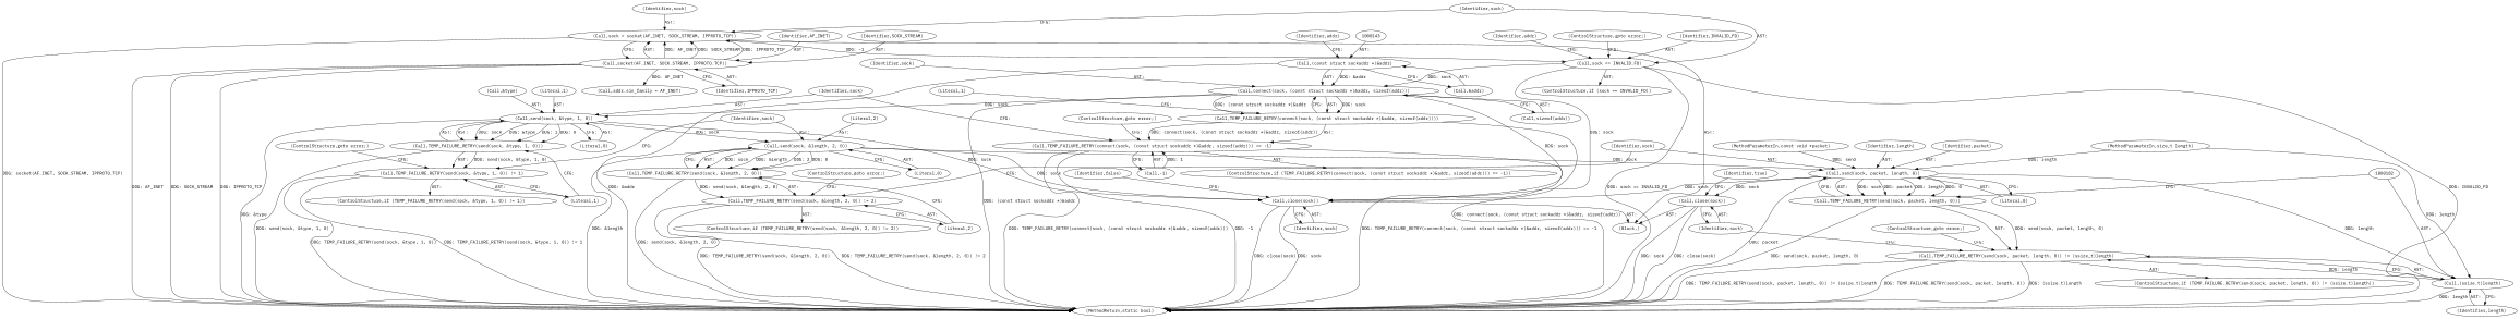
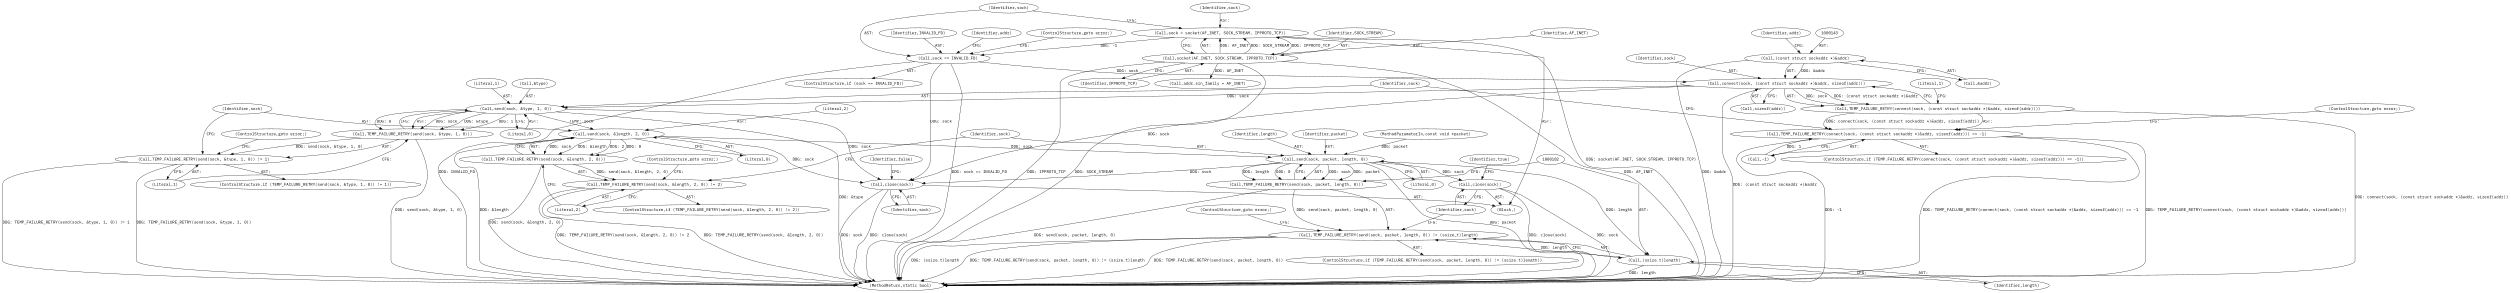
  digraph {
    fontname="IBM Plex Mono"
    node [fontname="IBM Plex Mono"]
    edge [fontname="IBM Plex Mono"]
    n1 [label="(Call,connect(sock, (const struct sockaddr *)&addr, sizeof(addr)))"]
    n2 [label="(Call,TEMP_FAILURE_RETRY(connect(sock, (const struct sockaddr *)&addr, sizeof(addr))))"]
    n3 [label="(Call,send(sock, &type, 1, 0))"]
    n4 [label="(Call,close(sock))"]
    n5 [label="(Call,sizeof(addr))"]
    n6 [label="(MethodReturn,static bool)"]
    n7 [label="(Call,TEMP_FAILURE_RETRY(connect(sock, (const struct sockaddr *)&addr, sizeof(addr))) == -1)"]
    n8 [label="(Call,TEMP_FAILURE_RETRY(send(sock, &type, 1, 0)))"]
    n9 [label="(Call,send(sock, &length, 2, 0))"]
    n10 [label="(Literal,0)"]
    n11 [label="(Block,)"]
    n12 [label="(Identifier,sock)"]
    n13 [label="(Call,sock == INVALID_FD)"]
    n14 [label="(ControlStructure,if (sock == INVALID_FD))"]
    n15 [label="(Identifier,INVALID_FD)"]
    n16 [label="(Call,sock = socket(AF_INET, SOCK_STREAM, IPPROTO_TCP))"]
    n17 [label="(Call,socket(AF_INET, SOCK_STREAM, IPPROTO_TCP))"]
    n18 [label="(Call,addr.sin_family = AF_INET)"]
    n19 [label="(Identifier,IPPROTO_TCP)"]
    n20 [label="(Call,(const struct sockaddr *)&addr)"]
    n21 [label="(Call,&addr)"]
    n22 [label="(Call,-1)"]
    n23 [label="(ControlStructure,if (TEMP_FAILURE_RETRY(connect(sock, (const struct sockaddr *)&addr, sizeof(addr))) == -1))"]
    n24 [label="(Call,TEMP_FAILURE_RETRY(send(sock, &type, 1, 0)) != 1)"]
    n25 [label="(Call,TEMP_FAILURE_RETRY(send(sock, &length, 2, 0)))"]
    n26 [label="(Call,send(sock, packet, length, 0))"]
    n27 [label="(Literal,0)"]
    n28 [label="(ControlStructure,if (TEMP_FAILURE_RETRY(send(sock, &type, 1, 0)) != 1))"]
    n29 [label="(Literal,1)"]
    n30 [label="(Call,TEMP_FAILURE_RETRY(send(sock, &length, 2, 0)) != 2)"]
    n31 [label="(Call,TEMP_FAILURE_RETRY(send(sock, packet, length, 0)))"]
    n32 [label="(Call,(ssize_t)length)"]
    n33 [label="(Call,close(sock))"]
    n34 [label="(Literal,0)"]
    n35 [label="(Literal,2)"]
    n36 [label="(ControlStructure,if (TEMP_FAILURE_RETRY(send(sock, &length, 2, 0)) != 2))"]
    n37 [label="(Call,TEMP_FAILURE_RETRY(send(sock, packet, length, 0)) != (ssize_t)length)"]
    n38 [label="(Identifier,length)"]
    n39 [label="(Identifier,sock)"]
    n40 [label="(ControlStructure,if (TEMP_FAILURE_RETRY(send(sock, packet, length, 0)) != (ssize_t)length))"]
    n41 [label="(Identifier,SOCK_STREAM)"]
    n42 [label="(Identifier,false)"]
    n43 [label="(Literal,1)"]
    n44 [label="(Identifier,AF_INET)"]
    n45 [label="(Identifier,sock)"]
    n46 [label="(Literal,2)"]
    n47 [label="(Identifier,length)"]
    n48 [label="(Identifier,addr)"]
    n49 [label="(Identifier,sock)"]
    n50 [label="(Identifier,packet)"]
    n51 [label="(ControlStructure,goto error;)"]
    n52 [label="(Identifier,sock)"]
    n53 [label="(Identifier,sock)"]
    n54 [label="(ControlStructure,goto error;)"]
    n55 [label="(ControlStructure,goto error;)"]
    n56 [label="(Identifier,sock)"]
    n57 [label="(Call,&type)"]
    n58 [label="(Identifier,sock)"]
    n59 [label="(Literal,1)"]
    n60 [label="(ControlStructure,goto error;)"]
-   n61 [label="(MethodParameterIn,size_t length)"]
    n62 [label="(Identifier,addr)"]
    n63 [label="(MethodParameterIn,const void *packet)"]
    n64 [label="(Identifier,true)"]
    n65 [label="(ControlStructure,goto error;)"]
    1000143
    1000182
    n1 -> n2 [label="AST: "]
    n1 -> n2 [label="DDG: sock"]
    n1 -> n2 [label="DDG: (const struct sockaddr *)&addr"]
    n1 -> n3 [label="DDG: sock"]
    n1 -> n4 [label="DDG: sock"]
    n1 -> n5 [label="CFG: "]
    n1 -> n6 [label="DDG: (const struct sockaddr *)&addr"]
    n2 -> n1 [label="CFG: "]
    n2 -> n6 [label="DDG: connect(sock, (const struct sockaddr *)&addr, sizeof(addr))"]
    n2 -> n7 [label="AST: "]
    n2 -> n7 [label="DDG: connect(sock, (const struct sockaddr *)&addr, sizeof(addr))"]
    n3 -> n4 [label="DDG: sock"]
    n3 -> n6 [label="DDG: &type"]
    n3 -> n8 [label="AST: "]
    n3 -> n8 [label="DDG: sock"]
    n3 -> n8 [label="DDG: &type"]
    n3 -> n8 [label="DDG: 1"]
    n3 -> n8 [label="DDG: 0"]
-   n3 -> n9 [label="DDG: sock"]
+   n3 -> n9 [label="TEMP: sock"]
    n3 -> n10 [label="CFG: "]
    n4 -> n6 [label="DDG: close(sock)"]
    n4 -> n6 [label="DDG: sock"]
    n4 -> n11 [label="AST: "]
    n4 -> n12 [label="CFG: "]
    n5 -> n1 [label="AST: "]
    n7 -> n6 [label="DDG: TEMP_FAILURE_RETRY(connect(sock, (const struct sockaddr *)&addr, sizeof(addr)))"]
    n7 -> n6 [label="DDG: -1"]
    n7 -> n6 [label="DDG: TEMP_FAILURE_RETRY(connect(sock, (const struct sockaddr *)&addr, sizeof(addr))) == -1"]
    n7 -> n22 [label="CFG: "]
    n7 -> n23 [label="AST: "]
-   n8 -> n3 [label="AST: "]
+   n8 -> n3 [label="CFG: "]
    n8 -> n6 [label="DDG: send(sock, &type, 1, 0)"]
    n8 -> n24 [label="AST: "]
    n8 -> n24 [label="DDG: send(sock, &type, 1, 0)"]
    n9 -> n4 [label="DDG: sock"]
    n9 -> n6 [label="DDG: &length"]
    n9 -> n25 [label="AST: "]
    n9 -> n25 [label="DDG: sock"]
    n9 -> n25 [label="DDG: &length"]
    n9 -> n25 [label="DDG: 2"]
    n9 -> n25 [label="DDG: 0"]
    n9 -> n26 [label="DDG: sock"]
    n9 -> n27 [label="CFG: "]
    n10 -> n3 [label="AST: "]
    n12 -> n4 [label="AST: "]
    n13 -> n1 [label="DDG: sock"]
    n13 -> n4 [label="DDG: sock"]
    n13 -> n6 [label="DDG: INVALID_FD"]
    n13 -> n6 [label="DDG: sock == INVALID_FD"]
    n13 -> n14 [label="AST: "]
    n15 -> n13 [label="AST: "]
    n16 -> n6 [label="DDG: socket(AF_INET, SOCK_STREAM, IPPROTO_TCP)"]
    n16 -> n11 [label="AST: "]
    n16 -> n13 [label="DDG: -1"]
    n16 -> n17 [label="CFG: "]
    n17 -> n6 [label="DDG: SOCK_STREAM"]
    n17 -> n6 [label="DDG: IPPROTO_TCP"]
    n17 -> n6 [label="DDG: AF_INET"]
    n17 -> n16 [label="AST: "]
    n17 -> n16 [label="DDG: AF_INET"]
    n17 -> n16 [label="DDG: SOCK_STREAM"]
    n17 -> n16 [label="DDG: IPPROTO_TCP"]
    n17 -> n18 [label="DDG: AF_INET"]
    n17 -> n19 [label="CFG: "]
    n19 -> n17 [label="AST: "]
    n20 -> n1 [label="AST: "]
    n20 -> n1 [label="DDG: &addr"]
    n20 -> n6 [label="DDG: &addr"]
    n20 -> n21 [label="CFG: "]
    n21 -> n20 [label="AST: "]
    n22 -> n7 [label="AST: "]
    n22 -> n7 [label="DDG: 1"]
    n24 -> n6 [label="DDG: TEMP_FAILURE_RETRY(send(sock, &type, 1, 0))"]
    n24 -> n6 [label="DDG: TEMP_FAILURE_RETRY(send(sock, &type, 1, 0)) != 1"]
    n24 -> n28 [label="AST: "]
    n24 -> n29 [label="CFG: "]
    n25 -> n6 [label="DDG: send(sock, &length, 2, 0)"]
    n25 -> n9 [label="CFG: "]
    n25 -> n30 [label="AST: "]
    n25 -> n30 [label="DDG: send(sock, &length, 2, 0)"]
    n26 -> n4 [label="DDG: sock"]
    n26 -> n6 [label="DDG: packet"]
    n26 -> n31 [label="AST: "]
    n26 -> n31 [label="DDG: sock"]
    n26 -> n31 [label="DDG: packet"]
    n26 -> n31 [label="DDG: length"]
    n26 -> n31 [label="DDG: 0"]
    n26 -> n32 [label="DDG: length"]
    n26 -> n33 [label="DDG: sock"]
    n26 -> n34 [label="CFG: "]
    n27 -> n9 [label="AST: "]
    n29 -> n8 [label="CFG: "]
    n29 -> n24 [label="AST: "]
    n30 -> n6 [label="DDG: TEMP_FAILURE_RETRY(send(sock, &length, 2, 0))"]
    n30 -> n6 [label="DDG: TEMP_FAILURE_RETRY(send(sock, &length, 2, 0)) != 2"]
    n30 -> n35 [label="CFG: "]
    n30 -> n36 [label="AST: "]
    n31 -> n6 [label="DDG: send(sock, packet, length, 0)"]
    n31 -> n26 [label="CFG: "]
    n31 -> n37 [label="AST: "]
    n31 -> n37 [label="DDG: send(sock, packet, length, 0)"]
    n32 -> n6 [label="DDG: length"]
    n32 -> n37 [label="AST: "]
    n32 -> n37 [label="DDG: length"]
    n32 -> n38 [label="CFG: "]
    n33 -> n6 [label="DDG: close(sock)"]
    n33 -> n6 [label="DDG: sock"]
    n33 -> n11 [label="AST: "]
    n33 -> n39 [label="CFG: "]
    n34 -> n26 [label="AST: "]
    n35 -> n25 [label="CFG: "]
    n35 -> n30 [label="AST: "]
    n37 -> n6 [label="DDG: (ssize_t)length"]
    n37 -> n6 [label="DDG: TEMP_FAILURE_RETRY(send(sock, packet, length, 0)) != (ssize_t)length"]
    n37 -> n6 [label="DDG: TEMP_FAILURE_RETRY(send(sock, packet, length, 0))"]
    n37 -> n32 [label="CFG: "]
    n37 -> n40 [label="AST: "]
    n38 -> n32 [label="AST: "]
    n39 -> n33 [label="AST: "]
    n39 -> n37 [label="CFG: "]
    n41 -> n17 [label="AST: "]
    n42 -> n4 [label="CFG: "]
    n43 -> n2 [label="CFG: "]
    n44 -> n17 [label="AST: "]
    n45 -> n3 [label="AST: "]
    n45 -> n7 [label="CFG: "]
    n46 -> n9 [label="AST: "]
    n47 -> n26 [label="AST: "]
    n48 -> n13 [label="CFG: "]
    n49 -> n9 [label="AST: "]
    n49 -> n24 [label="CFG: "]
    n50 -> n26 [label="AST: "]
    n51 -> n24 [label="CFG: "]
    n52 -> n26 [label="AST: "]
    n52 -> n30 [label="CFG: "]
    n53 -> n16 [label="AST: "]
    n54 -> n13 [label="CFG: "]
    n55 -> n7 [label="CFG: "]
    n56 -> n1 [label="AST: "]
    n57 -> n3 [label="AST: "]
    n58 -> n13 [label="AST: "]
    n58 -> n16 [label="CFG: "]
    n59 -> n3 [label="AST: "]
    n60 -> n37 [label="CFG: "]
-   n61 -> n26 [label="DDG: length"]
-   n61 -> n32 [label="DDG: length"]
    n62 -> n20 [label="CFG: "]
-   n63 -> n26 [label="DDG: send"]
+   n63 -> n26 [label="DDG: packet"]
    n64 -> n33 [label="CFG: "]
    n65 -> n30 [label="CFG: "]
    1000143 -> n20 [label="AST: "]
    1000182 -> n31 [label="CFG: "]
    1000182 -> n32 [label="AST: "]
  }
